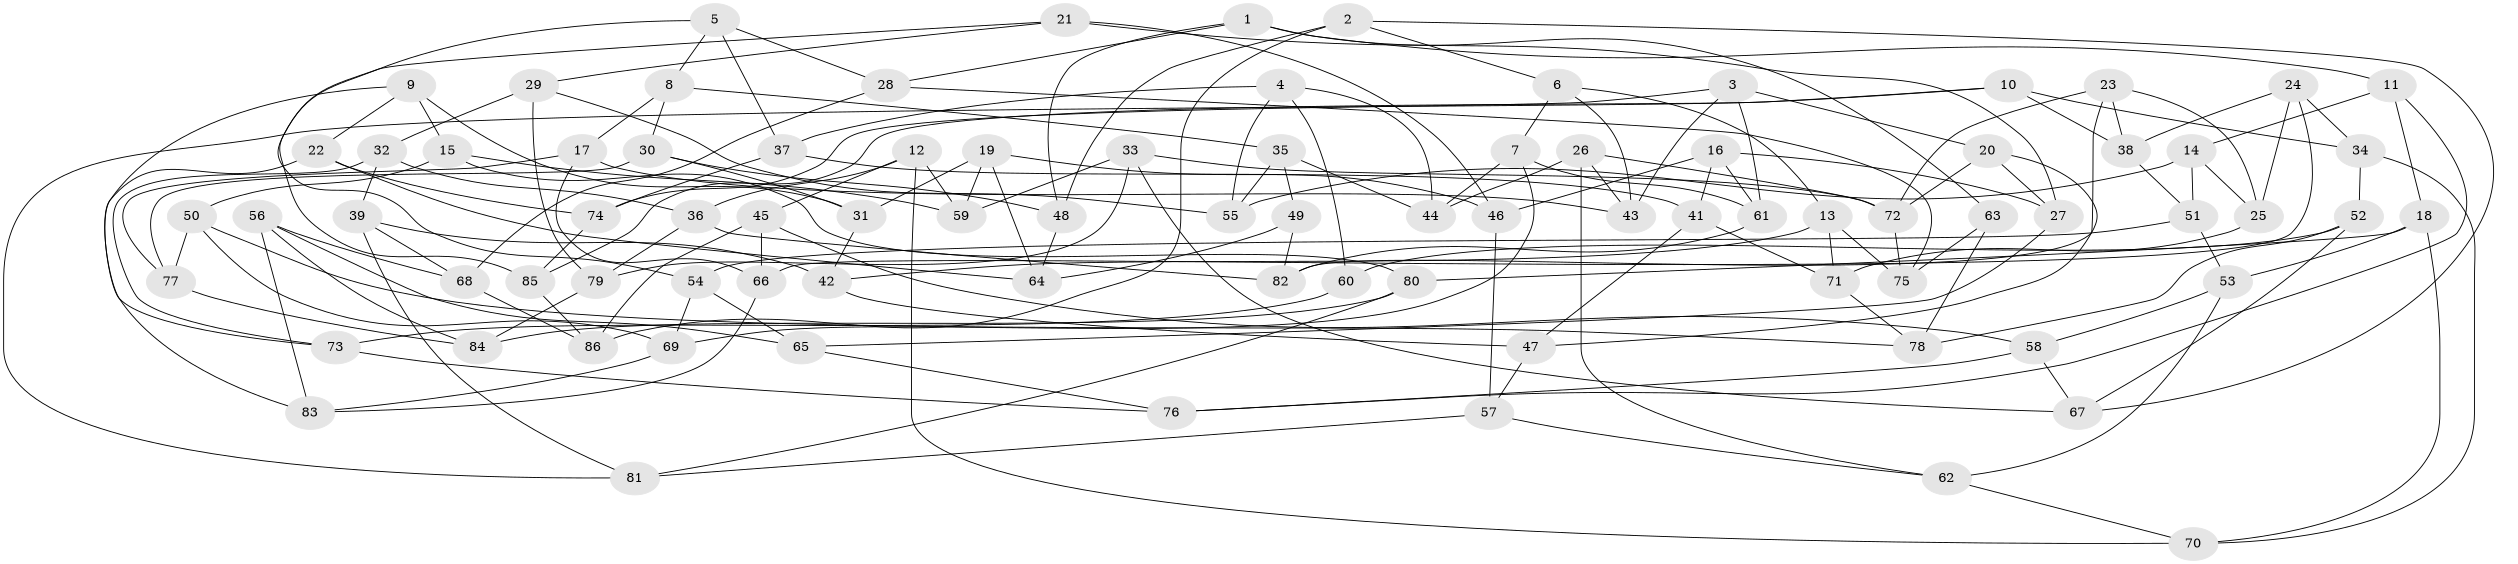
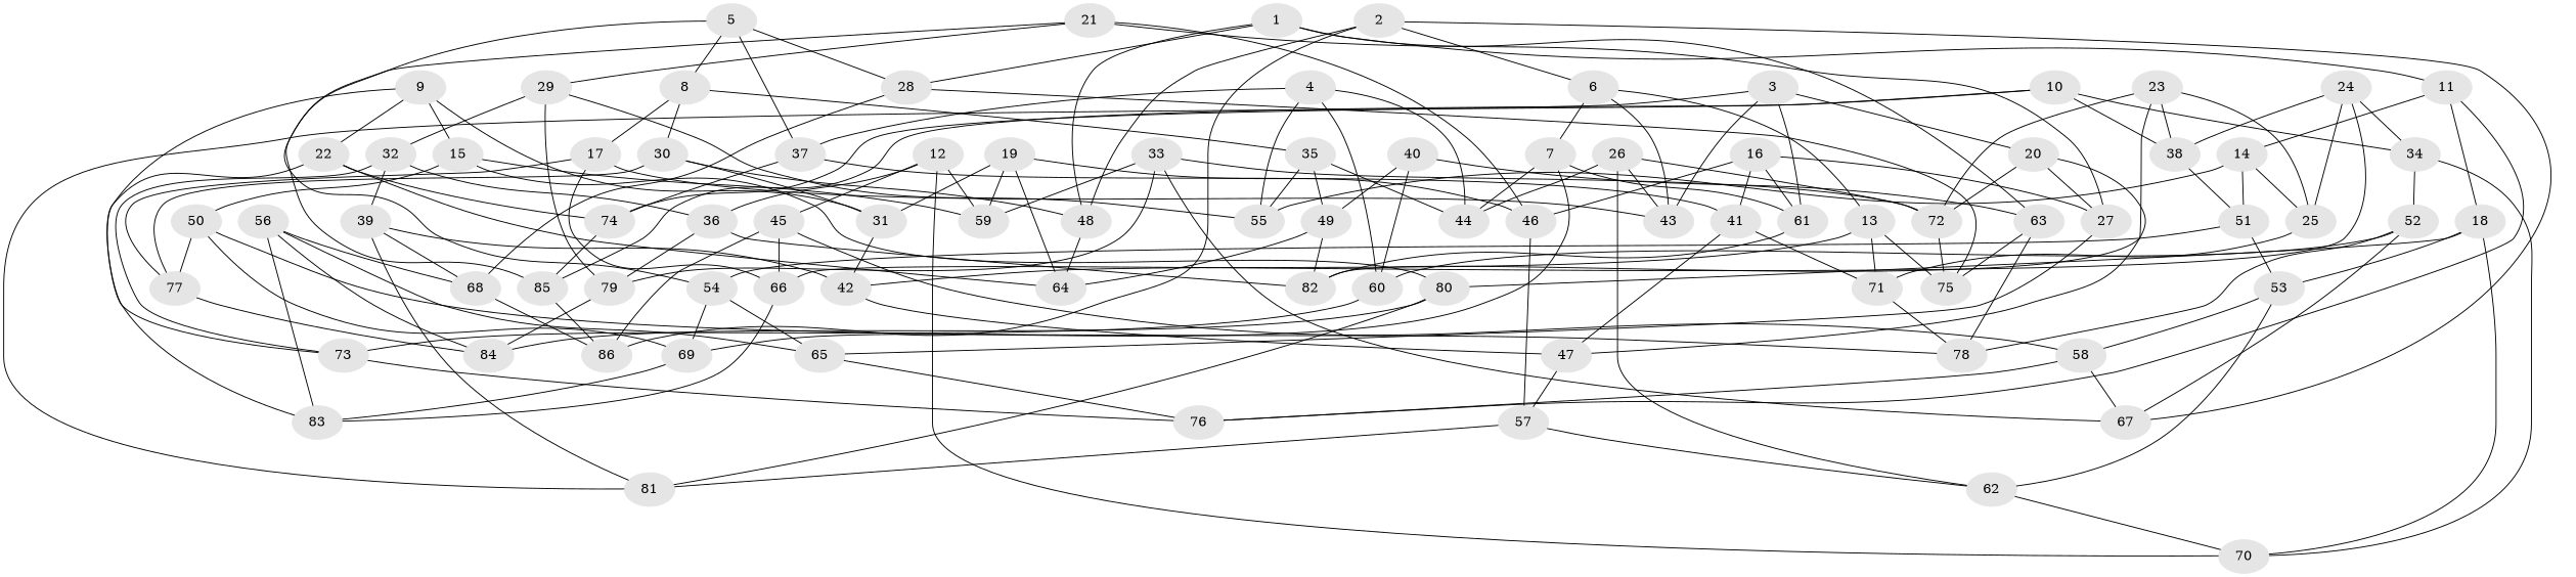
  graph {
    node [color=gray90 style=filled]
    1
    11
    28
    48
    63
    14
    18
    76
    75
    68
    64
    78
    2
    6
    67
    86
    43
    7
    13
    3
    20
    61
    74
    27
    47
    72
    82
    85
    4
    37
    44
    55
    60
    41
    73
    5
    8
    54
    17
    30
    35
    69
    65
    42
    71
    83
    66
    77
    31
    49
    9
    15
    22
    59
    50
    80
    10
    34
    38
    81
    70
    52
    51
    25
    53
    12
    36
    45
    79
    58
    84
    16
    46
    57
    62
    19
    21
    29
    32
    23
    24
    26
    39
    33
+   40
    56
    1 -- 11
    1 -- 28
    1 -- 48
    1 -- 63
    11 -- 14
    11 -- 18
    11 -- 76
    28 -- 75
    28 -- 68
    48 -- 64
    63 -- 75
    63 -- 78
    14 -- 55
    14 -- 51
    14 -- 25
    18 -- 80
    18 -- 70
    18 -- 53
    68 -- 86
    2 -- 48
    2 -- 6
    2 -- 67
    2 -- 86
    6 -- 43
    6 -- 7
    6 -- 13
    7 -- 61
    7 -- 44
    7 -- 69
    13 -- 75
    13 -- 42
    13 -- 71
    3 -- 43
    3 -- 20
    3 -- 61
    3 -- 74
    20 -- 27
    20 -- 47
    20 -- 72
    61 -- 82
    74 -- 85
    27 -- 65
    47 -- 57
    72 -- 75
    85 -- 86
    4 -- 37
    4 -- 44
    4 -- 55
    4 -- 60
    37 -- 74
    37 -- 41
    60 -- 73
    41 -- 47
    41 -- 71
    73 -- 76
    5 -- 28
    5 -- 37
    5 -- 8
    5 -- 54
    8 -- 17
    8 -- 30
    8 -- 35
    54 -- 69
    54 -- 65
    17 -- 43
    17 -- 66
    17 -- 77
    30 -- 48
    30 -- 77
    30 -- 31
    35 -- 44
    35 -- 55
    35 -- 49
    69 -- 83
    65 -- 76
    42 -- 47
    71 -- 78
    66 -- 83
    77 -- 84
    31 -- 42
    49 -- 64
    49 -- 82
    9 -- 73
    9 -- 31
    9 -- 15
    9 -- 22
    15 -- 59
    15 -- 50
    15 -- 80
    22 -- 64
    22 -- 74
    22 -- 83
    50 -- 78
    50 -- 69
    50 -- 77
    80 -- 81
    80 -- 84
    10 -- 85
    10 -- 34
    10 -- 38
    10 -- 81
    34 -- 70
    34 -- 52
    38 -- 51
    52 -- 78
    52 -- 67
    52 -- 60
    51 -- 54
    51 -- 53
    25 -- 71
    53 -- 58
    53 -- 62
    12 -- 59
    12 -- 70
    12 -- 36
    12 -- 45
    36 -- 82
    36 -- 79
    45 -- 86
    45 -- 66
    45 -- 58
    79 -- 84
    58 -- 76
    58 -- 67
    16 -- 61
    16 -- 27
    16 -- 41
    16 -- 46
    46 -- 57
    57 -- 81
    57 -- 62
    62 -- 70
    19 -- 64
    19 -- 31
    19 -- 59
    19 -- 46
    21 -- 27
    21 -- 85
    21 -- 46
    21 -- 29
    29 -- 55
    29 -- 79
    29 -- 32
    32 -- 73
    32 -- 36
    32 -- 39
    23 -- 72
    23 -- 82
    23 -- 38
    23 -- 25
    24 -- 66
    24 -- 34
    24 -- 38
    24 -- 25
    26 -- 43
    26 -- 72
    26 -- 44
    26 -- 62
    39 -- 68
    39 -- 42
    39 -- 81
    33 -- 67
    33 -- 72
    33 -- 59
    33 -- 79
+   40 -- 63
+   40 -- 60
+   40 -- 49
    56 -- 68
    56 -- 65
    56 -- 83
    56 -- 84
  }
